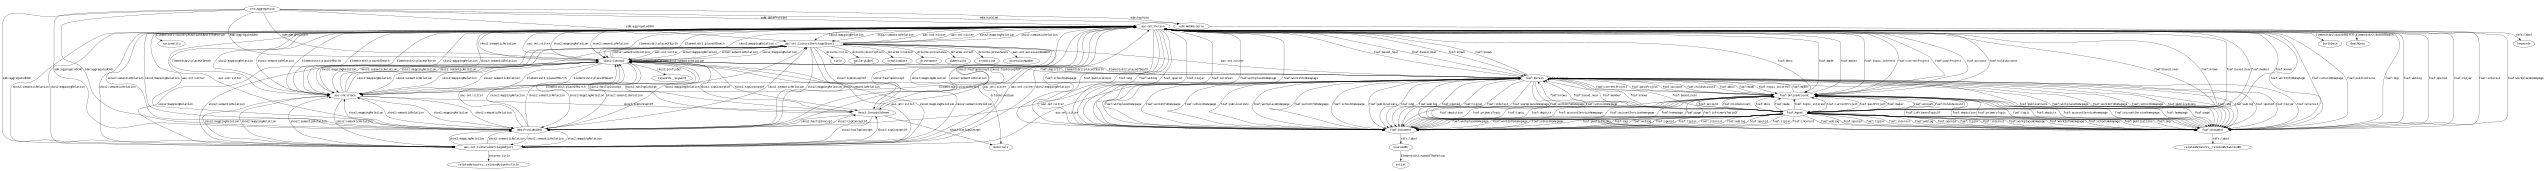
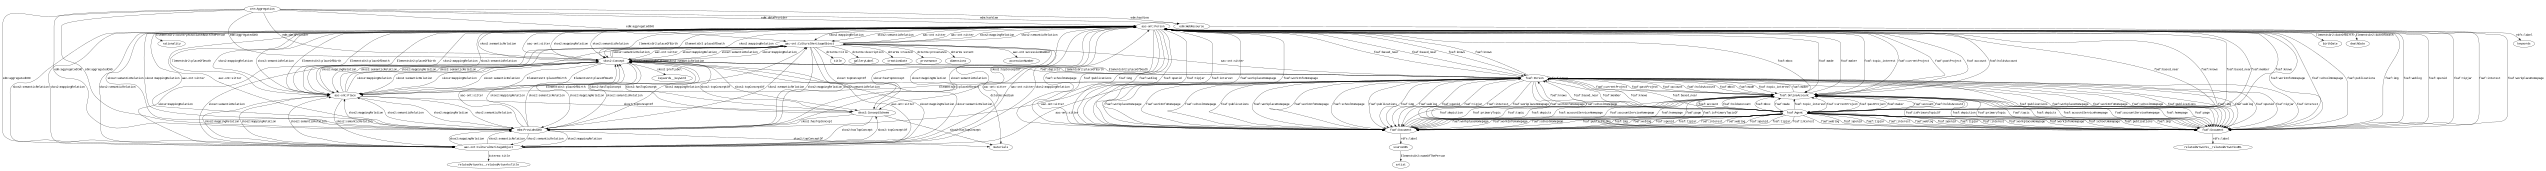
  digraph {
    fontname="Liberation Mono"
    node [fontname="Liberation Mono" type=attribute_name]
    edge [fontname="Liberation Mono" type=inherited weight=4]
    n1 [label=birthDate]
    n2 [label="aac-ont:Person" type=class_uri]
    n3 [label="aac-ont:CulturalHeritageObject" type=class_uri]
    n4 [label=deathDate]
    n5 [label="skos2:Concept" type=class_uri]
    n6 [label=nationality]
    n7 [label="foaf:Document" type=class_uri]
    n8 [label="foaf:Document" type=class_uri]
    n9 [label="aac-ont:CulturalHeritageObject" type=class_uri]
    n10 [label="aac-ont:Place" type=class_uri]
    n11 [label="edm:ProvidedCHO" type=class_uri]
    n12 [label="skos2:ConceptScheme" type=class_uri]
    n13 [label="foaf:Person" type=class_uri]
    n14 [label="foaf:Agent" type=class_uri]
    n15 [label="foaf:OnlineAccount" type=class_uri]
    n16 [label=title]
    n17 [label=materials]
    n18 [label=galleryLabel]
    n19 [label=creationDate]
    n20 [label=provenance]
    n21 [label=dimensions]
-   n22 [label=creditLine]
    n23 [label=accessionNumber]
    n24 [label=keywords__keyword]
    n25 [label=sourceURL]
    n26 [label=relatedArtworks__relatedArtworksURL]
    n27 [label=artist]
    n28 [label=relatedArtworks__relatedArtworksTitle]
    n29 [label=keywords]
    n30 [label="edm:WebResource" type=class_uri]
    n31 [label="ore:Aggregation" type=class_uri]
    n2 -> n1 [label="ElementsGr2:dateOfBirth" type=st_property_uri weight=""]
    n2 -> n3 [label="skos2:mappingRelation"]
    n2 -> n3 [label="skos2:semanticRelation"]
    n2 -> n4 [label="ElementsGr2:dateOfDeath" type=st_property_uri weight=""]
    n2 -> n5 [label="ElementsGr2:placeOfBirth"]
    n2 -> n5 [label="ElementsGr2:placeOfDeath"]
    n2 -> n5 [label="skos2:mappingRelation"]
    n2 -> n5 [label="skos2:semanticRelation"]
    n2 -> n6 [label="ElementsGr2:countryAssociatedWithThePerson" type=st_property_uri weight=""]
    n2 -> n7 [label="foaf:workplaceHomepage"]
    n2 -> n7 [label="foaf:workInfoHomepage"]
    n2 -> n7 [label="foaf:schoolHomepage"]
    n2 -> n7 [label="foaf:publications"]
    n2 -> n7 [label="foaf:img"]
    n2 -> n7 [label="foaf:weblog"]
    n2 -> n7 [label="foaf:openid"]
    n2 -> n7 [label="foaf:tipjar"]
    n2 -> n7 [label="foaf:interest"]
    n2 -> n8 [label="foaf:workplaceHomepage"]
    n2 -> n8 [label="foaf:workInfoHomepage"]
    n2 -> n8 [label="foaf:schoolHomepage"]
    n2 -> n8 [label="foaf:publications"]
    n2 -> n8 [label="foaf:img"]
    n2 -> n8 [label="foaf:weblog"]
    n2 -> n8 [label="foaf:openid"]
    n2 -> n8 [label="foaf:tipjar"]
    n2 -> n8 [label="foaf:interest"]
    n2 -> n9 [label="skos2:mappingRelation"]
    n2 -> n9 [label="skos2:semanticRelation"]
    n2 -> n10 [label="ElementsGr2:placeOfBirth" type=direct_property_uri weight=1]
    n2 -> n10 [label="ElementsGr2:placeOfDeath" type=direct_property_uri weight=1]
    n2 -> n10 [label="ElementsGr2:placeOfBirth"]
    n2 -> n10 [label="ElementsGr2:placeOfDeath"]
    n2 -> n10 [label="skos2:mappingRelation"]
    n2 -> n10 [label="skos2:semanticRelation"]
    n2 -> n11 [label="skos2:mappingRelation"]
    n2 -> n11 [label="skos2:semanticRelation"]
    n2 -> n12 [label="skos2:topConceptOf"]
    n2 -> n13 [label="foaf:knows"]
    n2 -> n13 [label="foaf:based_near"]
    n2 -> n14 [label="foaf:knows"]
    n2 -> n14 [label="foaf:based_near"]
    n2 -> n15 [label="foaf:currentProject"]
    n2 -> n15 [label="foaf:pastProject"]
    n2 -> n15 [label="foaf:account"]
    n2 -> n15 [label="foaf:holdsAccount"]
    n2 -> n15 [label="foaf:mbox"]
    n2 -> n15 [label="foaf:made"]
    n2 -> n15 [label="foaf:topic_interest"]
    n3 -> n2 [label="aac-ont:sitter" type=direct_property_uri weight=1]
    n3 -> n2 [label="aac-ont:sitter"]
    n3 -> n2 [label="skos2:mappingRelation"]
    n3 -> n2 [label="skos2:semanticRelation"]
    n3 -> n5 [label="aac-ont:sitter"]
    n3 -> n5 [label="skos2:mappingRelation"]
    n3 -> n5 [label="skos2:semanticRelation"]
    n3 -> n10 [label="skos2:mappingRelation"]
    n3 -> n10 [label="skos2:semanticRelation"]
    n3 -> n11 [label="skos2:mappingRelation"]
    n3 -> n11 [label="skos2:semanticRelation"]
    n3 -> n12 [label="skos2:topConceptOf"]
    n3 -> n13 [label="aac-ont:sitter"]
    n3 -> n16 [label="dcterms:title" type=st_property_uri weight=""]
    n3 -> n17 [label="dcterms:medium" type=st_property_uri weight=""]
    n3 -> n18 [label="dcterms:description" type=st_property_uri weight=""]
    n3 -> n19 [label="dcterms:created" type=st_property_uri weight=""]
    n3 -> n20 [label="dcterms:provenance" type=st_property_uri weight=""]
    n3 -> n21 [label="dcterms:extent" type=st_property_uri weight=""]
-   n3 -> n22 [label="dcterms:provenance" type=st_property_uri weight=""]
    n3 -> n23 [label="aac-ont:accessionNumber" type=st_property_uri weight=""]
    n5 -> n2 [label="skos2:mappingRelation"]
    n5 -> n2 [label="skos2:semanticRelation"]
    n5 -> n2 [label="aac-ont:sitter"]
    n5 -> n3 [label="skos2:mappingRelation"]
    n5 -> n3 [label="skos2:semanticRelation"]
    n5 -> n5 [label="skos2:mappingRelation" type=direct_property_uri weight=1]
    n5 -> n5 [label="skos2:semanticRelation" type=direct_property_uri weight=1]
    n5 -> n9 [label="skos2:mappingRelation"]
    n5 -> n9 [label="skos2:semanticRelation"]
    n5 -> n10 [label="skos2:mappingRelation"]
    n5 -> n10 [label="skos2:semanticRelation"]
    n5 -> n10 [label="ElementsGr2:placeOfBirth"]
    n5 -> n10 [label="ElementsGr2:placeOfDeath"]
    n5 -> n11 [label="skos2:mappingRelation"]
    n5 -> n11 [label="skos2:semanticRelation"]
    n5 -> n12 [label="skos2:topConceptOf" type=direct_property_uri weight=1]
    n5 -> n12 [label="skos2:topConceptOf"]
    n5 -> n13 [label="foaf:depicts"]
    n5 -> n24 [label="skos2:prefLabel" type=st_property_uri weight=""]
    n7 -> n15 [label="foaf:primaryTopic"]
    n7 -> n15 [label="foaf:topic"]
    n7 -> n15 [label="foaf:depicts"]
    n7 -> n25 [label="rdfs:label" type=st_property_uri weight=""]
    n8 -> n15 [label="foaf:primaryTopic"]
    n8 -> n15 [label="foaf:topic"]
    n8 -> n15 [label="foaf:depicts"]
    n8 -> n26 [label="rdfs:label" type=st_property_uri weight=""]
    n9 -> n2 [label="aac-ont:sitter" type=direct_property_uri weight=1]
    n9 -> n2 [label="aac-ont:sitter"]
    n9 -> n2 [label="skos2:mappingRelation"]
    n9 -> n2 [label="skos2:semanticRelation"]
    n9 -> n5 [label="aac-ont:sitter"]
    n9 -> n5 [label="skos2:mappingRelation"]
    n9 -> n5 [label="skos2:semanticRelation"]
    n9 -> n10 [label="skos2:mappingRelation"]
    n9 -> n10 [label="skos2:semanticRelation"]
    n9 -> n11 [label="skos2:mappingRelation"]
    n9 -> n11 [label="skos2:semanticRelation"]
    n9 -> n12 [label="skos2:topConceptOf"]
    n9 -> n13 [label="aac-ont:sitter"]
    n9 -> n28 [label="dcterms:title" type=st_property_uri weight=""]
    n10 -> n2 [label="skos2:mappingRelation"]
    n10 -> n2 [label="skos2:semanticRelation"]
    n10 -> n3 [label="skos2:mappingRelation"]
    n10 -> n3 [label="skos2:semanticRelation"]
    n10 -> n5 [label="skos2:mappingRelation"]
    n10 -> n5 [label="skos2:semanticRelation"]
    n10 -> n9 [label="skos2:mappingRelation"]
    n10 -> n9 [label="skos2:semanticRelation"]
    n10 -> n11 [label="skos2:mappingRelation"]
    n10 -> n11 [label="skos2:semanticRelation"]
    n10 -> n12 [label="skos7:topConceptOf"]
    n11 -> n2 [label="aac-ont:sitter" type=direct_property_uri weight=1]
    n11 -> n2 [label="aac-ont:sitter"]
    n11 -> n2 [label="skos2:mappingRelation"]
    n11 -> n2 [label="skos2:semanticRelation"]
    n11 -> n3 [label="skos2:mappingRelation"]
    n11 -> n3 [label="skos2:semanticRelation"]
    n11 -> n5 [label="aac-ont:sitter"]
    n11 -> n5 [label="skos2:mappingRelation"]
    n11 -> n5 [label="skos2:semanticRelation"]
    n11 -> n9 [label="skos2:mappingRelation"]
    n11 -> n9 [label="skos2:semanticRelation"]
    n11 -> n10 [label="skos2:mappingRelation"]
    n11 -> n10 [label="skos2:semanticRelation"]
-   n11 -> n12 [label="skos2:topConceptOf"]
+   n11 -> n17 [label="skos2:topConceptOf"]
    n11 -> n13 [label="aac-ont:sitter"]
-   n12 -> n2 [label="skos2:hasTopConcept"]
    n12 -> n3 [label="skos2:hasTopConcept"]
    n12 -> n5 [label="skos2:hasTopConcept" type=direct_property_uri weight=1]
    n12 -> n5 [label="skos2:hasTopConcept"]
    n12 -> n9 [label="skos2:hasTopConcept"]
    n12 -> n11 [label="skos2:hasTopConcept"]
    n12 -> n17 [label="skos2:hasTopConcept"]
    n13 -> n2 [label="foaf:knows"]
    n13 -> n2 [label="foaf:based_near"]
    n13 -> n5 [label="ElementsGr2:placeOfBirth"]
    n13 -> n5 [label="ElementsGr2:placeOfDeath"]
    n13 -> n7 [label="foaf:workplaceHomepage" type=direct_property_uri weight=1]
    n13 -> n7 [label="foaf:workInfoHomepage" type=direct_property_uri weight=1]
    n13 -> n7 [label="foaf:schoolHomepage" type=direct_property_uri weight=1]
    n13 -> n7 [label="foaf:publications" type=direct_property_uri weight=1]
    n13 -> n7 [label="foaf:workplaceHomepage"]
    n13 -> n7 [label="foaf:workInfoHomepage"]
    n13 -> n7 [label="foaf:schoolHomepage"]
    n13 -> n7 [label="foaf:publications"]
    n13 -> n7 [label="foaf:img"]
    n13 -> n7 [label="foaf:weblog"]
    n13 -> n7 [label="foaf:openid"]
    n13 -> n7 [label="foaf:tipjar"]
    n13 -> n7 [label="foaf:interest"]
    n13 -> n8 [label="foaf:workplaceHomepage" type=direct_property_uri weight=1]
    n13 -> n8 [label="foaf:workInfoHomepage" type=direct_property_uri weight=1]
    n13 -> n8 [label="foaf:schoolHomepage" type=direct_property_uri weight=1]
    n13 -> n8 [label="foaf:publications" type=direct_property_uri weight=1]
    n13 -> n8 [label="foaf:workplaceHomepage"]
    n13 -> n8 [label="foaf:workInfoHomepage"]
    n13 -> n8 [label="foaf:schoolHomepage"]
    n13 -> n8 [label="foaf:publications"]
    n13 -> n8 [label="foaf:img"]
    n13 -> n8 [label="foaf:weblog"]
    n13 -> n8 [label="foaf:openid"]
    n13 -> n8 [label="foaf:tipjar"]
    n13 -> n8 [label="foaf:interest"]
    n13 -> n10 [label="ElementsGr2:placeOfBirth"]
    n13 -> n10 [label="ElementsGr2:placeOfDeath"]
    n13 -> n13 [label="foaf:knows" type=direct_property_uri weight=1]
    n13 -> n14 [label="foaf:knows"]
    n13 -> n14 [label="foaf:based_near"]
    n13 -> n15 [label="foaf:currentProject"]
    n13 -> n15 [label="foaf:pastProject"]
    n13 -> n15 [label="foaf:account"]
    n13 -> n15 [label="foaf:holdsAccount"]
    n13 -> n15 [label="foaf:mbox"]
    n13 -> n15 [label="foaf:made"]
    n13 -> n15 [label="foaf:topic_interest"]
    n14 -> n2 [label="foaf:knows"]
    n14 -> n2 [label="foaf:based_near"]
    n14 -> n2 [label="foaf:member"]
    n14 -> n7 [label="foaf:weblog" type=direct_property_uri weight=1]
    n14 -> n7 [label="foaf:openid" type=direct_property_uri weight=1]
    n14 -> n7 [label="foaf:tipjar" type=direct_property_uri weight=1]
    n14 -> n7 [label="foaf:interest" type=direct_property_uri weight=1]
    n14 -> n7 [label="foaf:weblog"]
    n14 -> n7 [label="foaf:openid"]
    n14 -> n7 [label="foaf:tipjar"]
    n14 -> n7 [label="foaf:interest"]
    n14 -> n7 [label="foaf:workplaceHomepage"]
    n14 -> n7 [label="foaf:workInfoHomepage"]
    n14 -> n7 [label="foaf:schoolHomepage"]
    n14 -> n7 [label="foaf:publications"]
    n14 -> n7 [label="foaf:img"]
    n14 -> n8 [label="foaf:weblog" type=direct_property_uri weight=1]
    n14 -> n8 [label="foaf:openid" type=direct_property_uri weight=1]
    n14 -> n8 [label="foaf:tipjar" type=direct_property_uri weight=1]
    n14 -> n8 [label="foaf:interest" type=direct_property_uri weight=1]
    n14 -> n8 [label="foaf:weblog"]
    n14 -> n8 [label="foaf:openid"]
    n14 -> n8 [label="foaf:tipjar"]
    n14 -> n8 [label="foaf:interest"]
    n14 -> n8 [label="foaf:workplaceHomepage"]
    n14 -> n8 [label="foaf:workInfoHomepage"]
    n14 -> n8 [label="foaf:schoolHomepage"]
    n14 -> n8 [label="foaf:publications"]
    n14 -> n8 [label="foaf:img"]
    n14 -> n13 [label="foaf:knows"]
    n14 -> n13 [label="foaf:based_near"]
    n14 -> n13 [label="foaf:member"]
    n14 -> n15 [label="foaf:account" type=direct_property_uri weight=1]
    n14 -> n15 [label="foaf:holdsAccount" type=direct_property_uri weight=1]
    n14 -> n15 [label="foaf:account"]
    n14 -> n15 [label="foaf:holdsAccount"]
    n14 -> n15 [label="foaf:mbox"]
    n14 -> n15 [label="foaf:made"]
    n14 -> n15 [label="foaf:topic_interest"]
    n14 -> n15 [label="foaf:currentProject"]
    n14 -> n15 [label="foaf:pastProject"]
    n15 -> n2 [label="foaf:maker"]
    n15 -> n7 [label="foaf:accountServiceHomepage" type=direct_property_uri weight=1]
    n15 -> n7 [label="foaf:accountServiceHomepage"]
    n15 -> n7 [label="foaf:homepage"]
    n15 -> n7 [label="foaf:page"]
    n15 -> n7 [label="foaf:isPrimaryTopicOf"]
    n15 -> n7 [label="foaf:depiction"]
    n15 -> n8 [label="foaf:accountServiceHomepage" type=direct_property_uri weight=1]
    n15 -> n8 [label="foaf:accountServiceHomepage"]
    n15 -> n8 [label="foaf:homepage"]
    n15 -> n8 [label="foaf:page"]
    n15 -> n8 [label="foaf:isPrimaryTopicOf"]
    n15 -> n8 [label="foaf:depiction"]
    n15 -> n13 [label="foaf:maker"]
    n15 -> n14 [label="foaf:maker"]
    n25 -> n27 [label="ElementsGr2:nameOfThePerson" type=st_property_uri weight=""]
    n30 -> n29 [label="rdfs:label" type=st_property_uri weight=""]
    n31 -> n2 [label="edm:dataProvider"]
    n31 -> n3 [label="edm:aggregatedCHO"]
    n31 -> n5 [label="edm:aggregatedCHO"]
    n31 -> n5 [label="edm:dataProvider"]
    n31 -> n9 [label="edm:aggregatedCHO"]
    n31 -> n11 [label="edm:aggregatedCHO" type=direct_property_uri weight=1]
    n31 -> n11 [label="edm:aggregatedCHO"]
    n31 -> n30 [label="edm:hasView" type=direct_property_uri weight=1]
    n31 -> n30 [label="edm:hasView"]
  }
